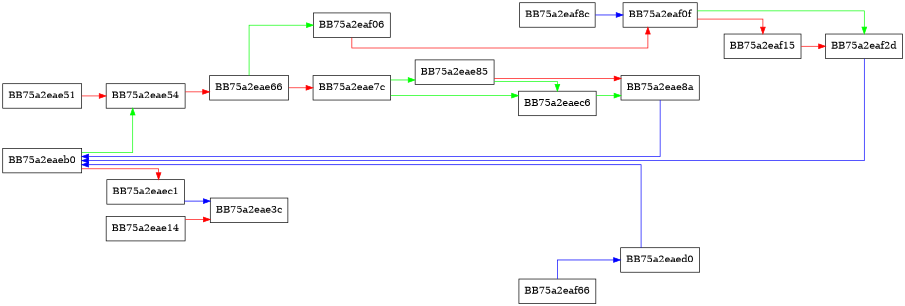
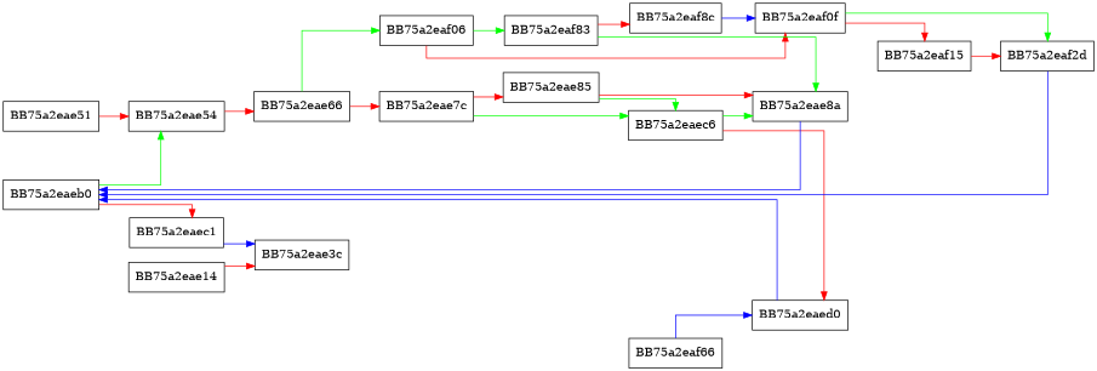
  digraph {
    rankdir=LR
    splines=ortho
    node [shape=box]
    edge [color=red]
    BB75a2eae14
    BB75a2eae3c
    BB75a2eae51
    BB75a2eae54
    BB75a2eae66
    BB75a2eaf06
    BB75a2eae7c
+   BB75a2eaf83
    BB75a2eaf0f
    BB75a2eaec6
    BB75a2eae85
    BB75a2eae8a
    BB75a2eaf8c
    BB75a2eaf2d
    BB75a2eaf15
    BB75a2eaed0
    BB75a2eaf66
    BB75a2eaeb0
    BB75a2eaec1
    BB75a2eae14 -> BB75a2eae3c
    BB75a2eae51 -> BB75a2eae54
    BB75a2eae54 -> BB75a2eae66
    BB75a2eae66 -> BB75a2eaf06 [color=green]
    BB75a2eae66 -> BB75a2eae7c
+   BB75a2eaf06 -> BB75a2eaf83 [color=green]
    BB75a2eaf06 -> BB75a2eaf0f
    BB75a2eae7c -> BB75a2eaec6 [color=green]
-   BB75a2eae7c -> BB75a2eae85 [color=green]
+   BB75a2eae7c -> BB75a2eae85
+   BB75a2eaf83 -> BB75a2eae8a [color=green]
+   BB75a2eaf83 -> BB75a2eaf8c
    BB75a2eaf0f -> BB75a2eaf2d [color=green]
    BB75a2eaf0f -> BB75a2eaf15
    BB75a2eaec6 -> BB75a2eae8a [color=green]
+   BB75a2eaec6 -> BB75a2eaed0
    BB75a2eae85 -> BB75a2eaec6 [color=green]
    BB75a2eae85 -> BB75a2eae8a
    BB75a2eae8a -> BB75a2eaeb0 [color=blue]
    BB75a2eaf8c -> BB75a2eaf0f [color=blue]
    BB75a2eaf2d -> BB75a2eaeb0 [color=blue]
    BB75a2eaf15 -> BB75a2eaf2d
    BB75a2eaed0 -> BB75a2eaeb0 [color=blue]
    BB75a2eaf66 -> BB75a2eaed0 [color=blue]
    BB75a2eaeb0 -> BB75a2eae54 [color=green]
    BB75a2eaeb0 -> BB75a2eaec1
    BB75a2eaec1 -> BB75a2eae3c [color=blue]
  }
